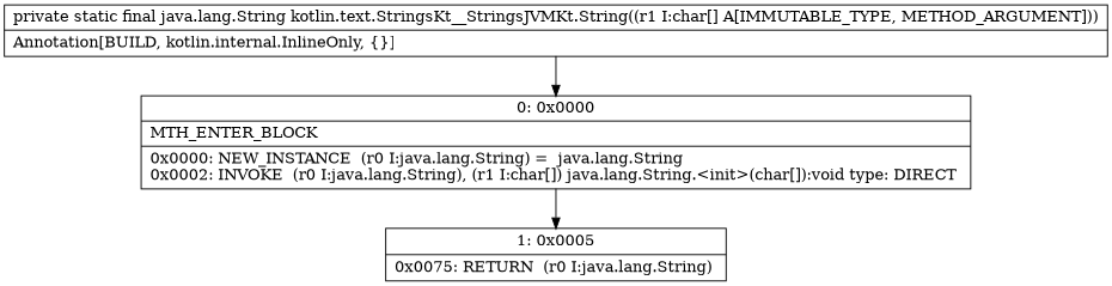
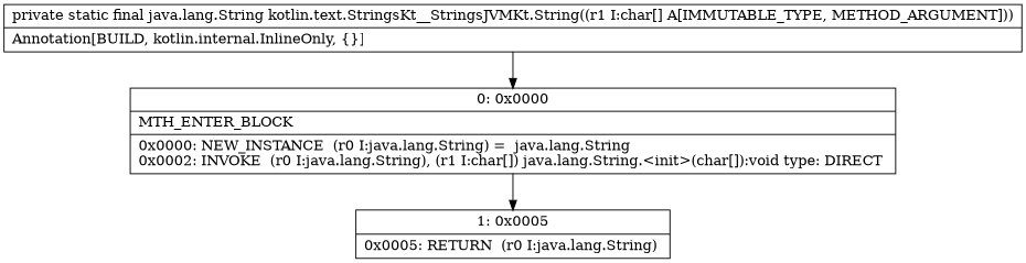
  digraph {
    node [shape=record]
    n1 [label="{0\:\ 0x0000|MTH_ENTER_BLOCK\l|0x0000: NEW_INSTANCE  (r0 I:java.lang.String) =  java.lang.String \l0x0002: INVOKE  (r0 I:java.lang.String), (r1 I:char[]) java.lang.String.\<init\>(char[]):void type: DIRECT \l}"]
-   n2 [label="{1\:\ 0x0005|0x0075: RETURN  (r0 I:java.lang.String) \l}"]
+   n2 [label="{1\:\ 0x0005|0x0005: RETURN  (r0 I:java.lang.String) \l}"]
    n3 [label="{private static final java.lang.String kotlin.text.StringsKt__StringsJVMKt.String((r1 I:char[] A[IMMUTABLE_TYPE, METHOD_ARGUMENT]))  | Annotation[BUILD, kotlin.internal.InlineOnly, \{\}]\l}"]
    n1 -> n2
    n3 -> n1
  }
